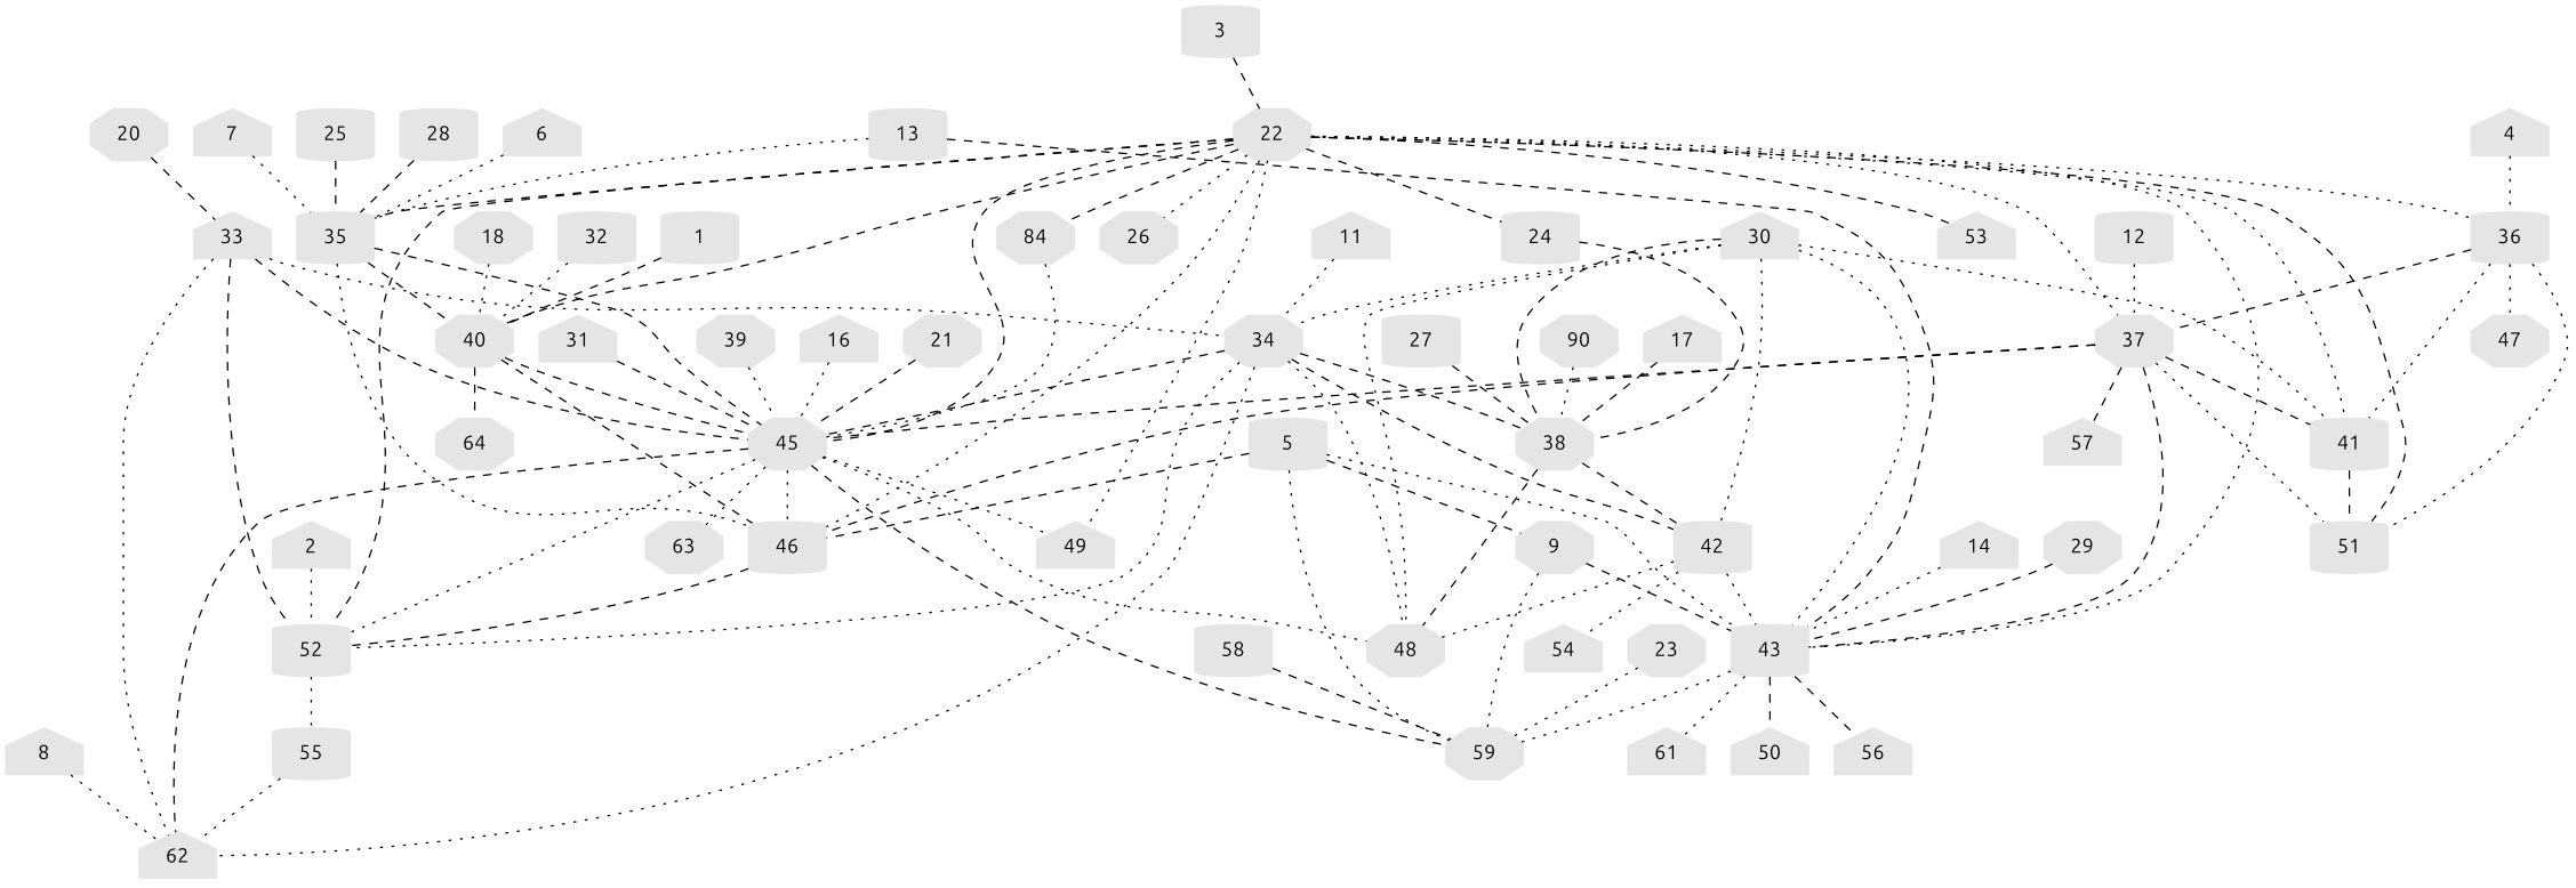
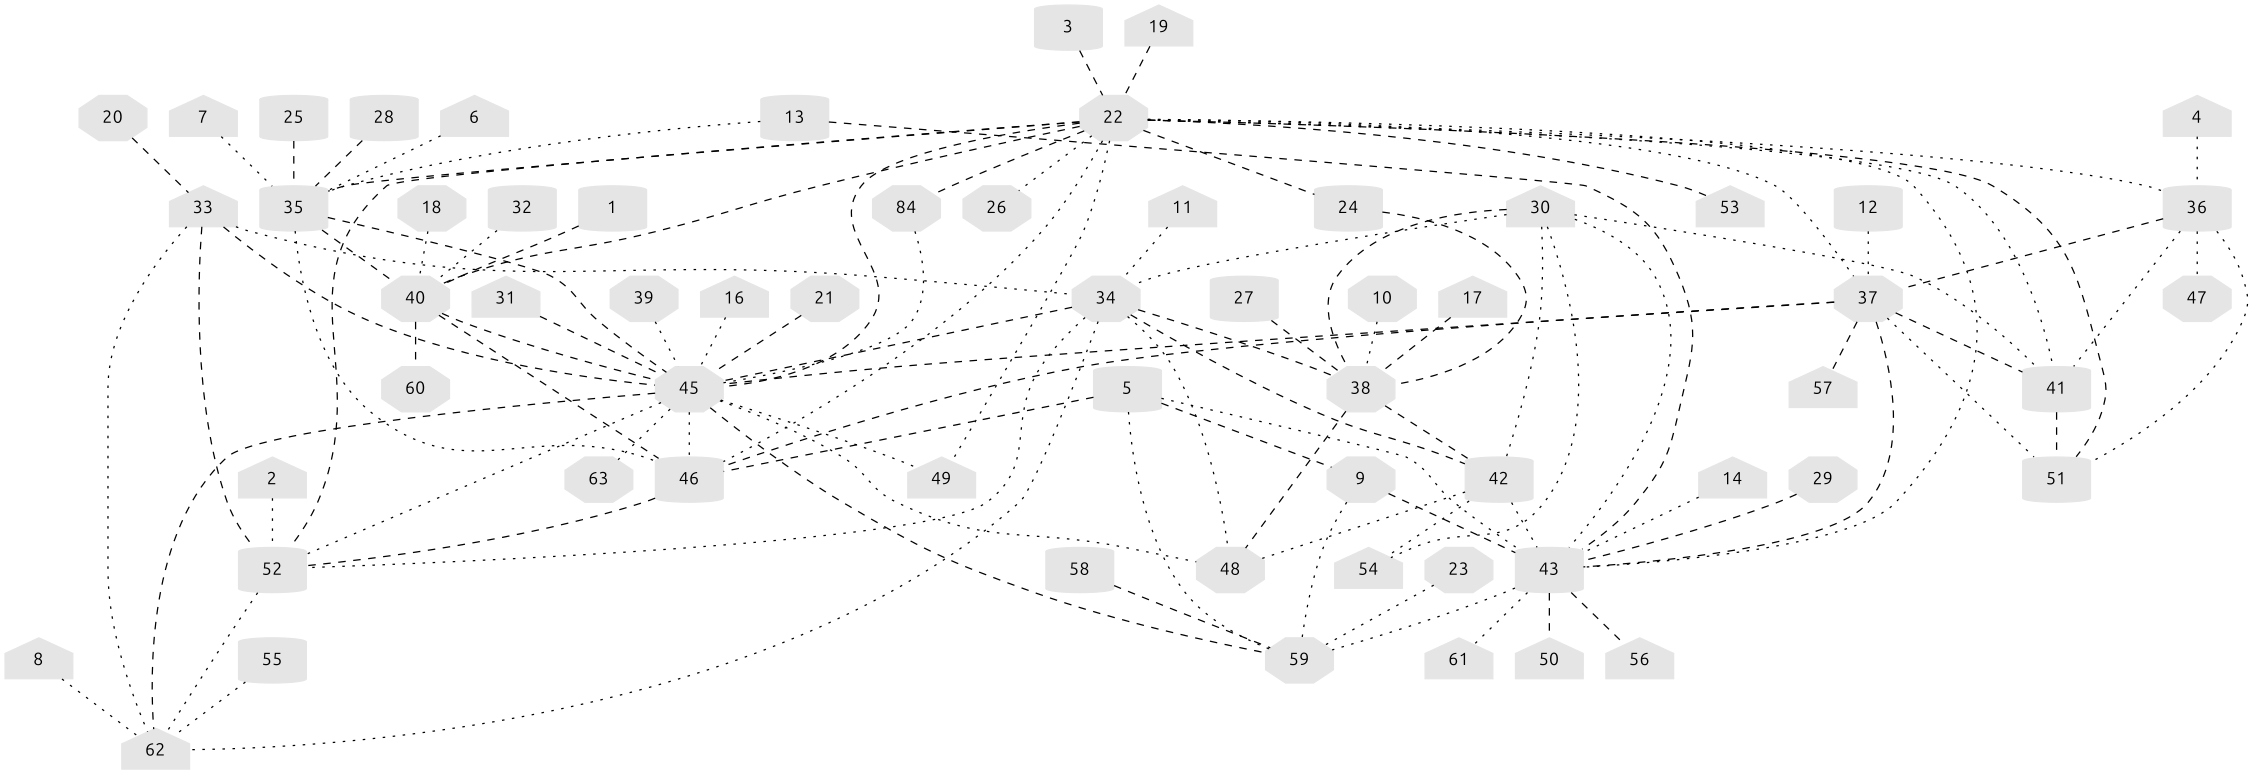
  graph {
    fontname=Ubuntu
    node [color=gray90 fontname=Ubuntu shape=octagon style=filled]
    edge [fontname=Ubuntu style=dotted weight=1.0]
    1 [shape=cylinder]
    40
    46 [shape=cylinder]
    45
-   60 [label=64]
+   60
    2 [shape=house]
    52 [shape=cylinder]
    62 [shape=house]
    3 [shape=cylinder]
    22
    36 [shape=cylinder]
    43 [shape=cylinder]
    35 [shape=cylinder]
    37
    24 [shape=cylinder]
    26
    41 [shape=cylinder]
    n18 [label=84]
    49 [shape=house]
    51 [shape=cylinder]
    53 [shape=house]
    4 [shape=house]
    47
    5 [shape=cylinder]
    9
    59
    50 [shape=house]
    56 [shape=house]
    61 [shape=house]
    6 [shape=house]
    7 [shape=house]
    8 [shape=house]
-   10 [label=90]
+   10
    38
    42 [shape=cylinder]
    48
    11 [shape=house]
    34
    12 [shape=cylinder]
    57 [shape=house]
    13 [shape=cylinder]
    14 [shape=house]
    16 [shape=house]
    63
    17 [shape=house]
    18
+   19 [shape=house]
    33 [shape=house]
    20
    21
    23
    25 [shape=cylinder]
    27 [shape=cylinder]
    28 [shape=cylinder]
    29
    30 [shape=house]
    54 [shape=house]
    31 [shape=house]
    32 [shape=cylinder]
    39
    55 [shape=cylinder]
    58 [shape=cylinder]
    1 -- 40 [style=dashed]
    40 -- 46 [style=dashed weight=2.0]
    40 -- 45 [style=dashed weight=2.0]
    40 -- 60 [style=dashed]
    46 -- 52 [style=dashed]
    45 -- 46 [weight=2.0]
    45 -- 52
    45 -- 62 [style=dashed]
    45 -- 49
    45 -- 59 [style=dashed weight=2.0]
    45 -- 48
    45 -- 63
    2 -- 52
-   52 -- 55
+   52 -- 62
    3 -- 22 [style=dashed]
    22 -- 40 [style=dashed weight=2.0]
    22 -- 46
    22 -- 45 [style=dashed]
    22 -- 52 [style=dashed]
    22 -- 36
    22 -- 43
    22 -- 35 [style=dashed]
    22 -- 37 [weight=2.0]
    22 -- 24 [style=dashed]
    22 -- 26
    22 -- 41
    22 -- n18 [style=dashed]
    22 -- 49
    22 -- 51 [style=dashed]
    22 -- 53 [style=dashed]
    36 -- 37 [style=dashed weight=2.0]
    36 -- 41
    36 -- 51
    36 -- 47
    43 -- 59 [weight=3.0]
    43 -- 50 [style=dashed]
    43 -- 56 [style=dashed]
    43 -- 61
    35 -- 40 [style=dashed weight=2.0]
    35 -- 46
    35 -- 45 [style=dashed]
    37 -- 46 [style=dashed]
    37 -- 45 [style=dashed]
    37 -- 43 [style=dashed]
    37 -- 41 [style=dashed weight=2.0]
    37 -- 51 [weight=2.0]
    37 -- 57 [style=dashed]
    24 -- 38 [style=dashed]
    41 -- 51 [style=dashed]
    n18 -- 45
    4 -- 36
    5 -- 46 [style=dashed]
    5 -- 43 [weight=3.0]
    5 -- 9 [style=dashed]
    5 -- 59
    9 -- 43 [style=dashed weight=3.0]
    9 -- 59
    6 -- 35
    7 -- 35
    8 -- 62
    10 -- 38
    38 -- 42 [style=dashed weight=2.0]
    38 -- 48 [style=dashed weight=2.0]
    42 -- 43
    42 -- 48
    42 -- 54
    11 -- 34
    34 -- 45 [style=dashed]
    34 -- 52
    34 -- 62
    34 -- 38 [style=dashed weight=2.0]
    34 -- 42 [style=dashed]
    34 -- 48
    12 -- 37
    13 -- 43 [style=dashed]
    13 -- 35
    14 -- 43
    16 -- 45
    17 -- 38 [style=dashed]
    18 -- 40
+   19 -- 22 [style=dashed]
    33 -- 45 [style=dashed weight=2.0]
    33 -- 52 [style=dashed weight=2.0]
    33 -- 62 [weight=2.0]
    33 -- 34 [weight=2.0]
    20 -- 33 [style=dashed]
    21 -- 45 [style=dashed]
    23 -- 59
    25 -- 35 [style=dashed]
    27 -- 38 [style=dashed]
    28 -- 35 [style=dashed]
    29 -- 43 [style=dashed]
    30 -- 43
    30 -- 41
    30 -- 38 [style=dashed weight=2.0]
    30 -- 42
-   30 -- 48
+   30 -- 54
    30 -- 34
    31 -- 45 [style=dashed]
    32 -- 40
    39 -- 45
    55 -- 62
    58 -- 59 [style=dashed]
  }
